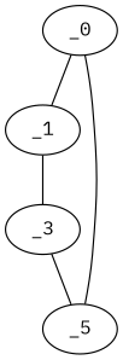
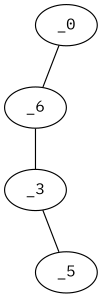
  graph {
    fontname="IBM Plex Mono"
    node [fontname="IBM Plex Mono"]
    edge [fontname="IBM Plex Mono"]
    _0 [x=1.91707 y=1.57789]
-   _1 [x=2.46494 y=3.02977]
+   _1 [x=2.46494 y=3.02977 label=_6]
    n3 [label=_5 x=0.534315 y=2.67813]
    _3 [x=0.144218 y=-0.0272202]
    _0 -- _1
-   _0 -- n3
    _1 -- _3
    _3 -- n3
  }
